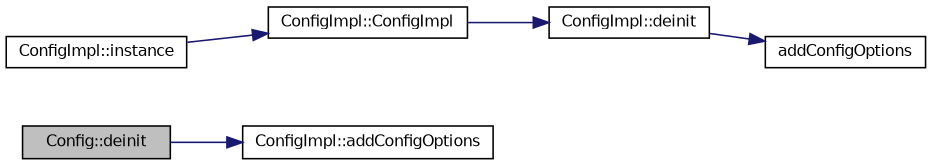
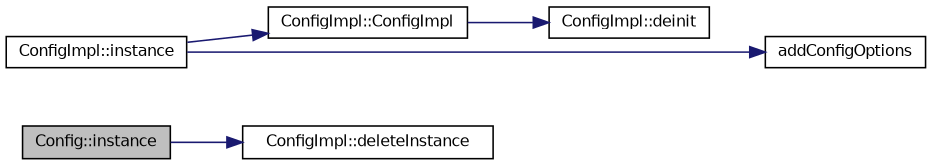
  digraph {
    rankdir=LR
    node [color=black fillcolor=white fontname=Helvetica fontsize=10 shape=record style=filled]
    edge [color=midnightblue fontname=Helvetica fontsize=10 labelfontname=Helvetica labelfontsize=10 style=solid]
-   n1 [fillcolor=grey75 fontcolor=black height=0.2 label="Config::deinit" width=0.4]
-   n2 [height=0.2 label="ConfigImpl::addConfigOptions" width=0.4]
+   n1 [fillcolor=grey75 fontcolor=black height=0.2 label="Config::instance" width=0.4]
+   n2 [height=0.2 label="ConfigImpl::deleteInstance" width=0.4]
    n3 [height=0.2 label="ConfigImpl::instance" width=0.4]
    n4 [height=0.2 label="ConfigImpl::ConfigImpl" width=0.4]
    n5 [height=0.2 label="ConfigImpl::deinit" width=0.4]
    n6 [height=0.2 label=addConfigOptions width=0.4]
    n1 -> n2
    n3 -> n4
    n4 -> n5
-   n5 -> n6
+   n3 -> n6
  }
